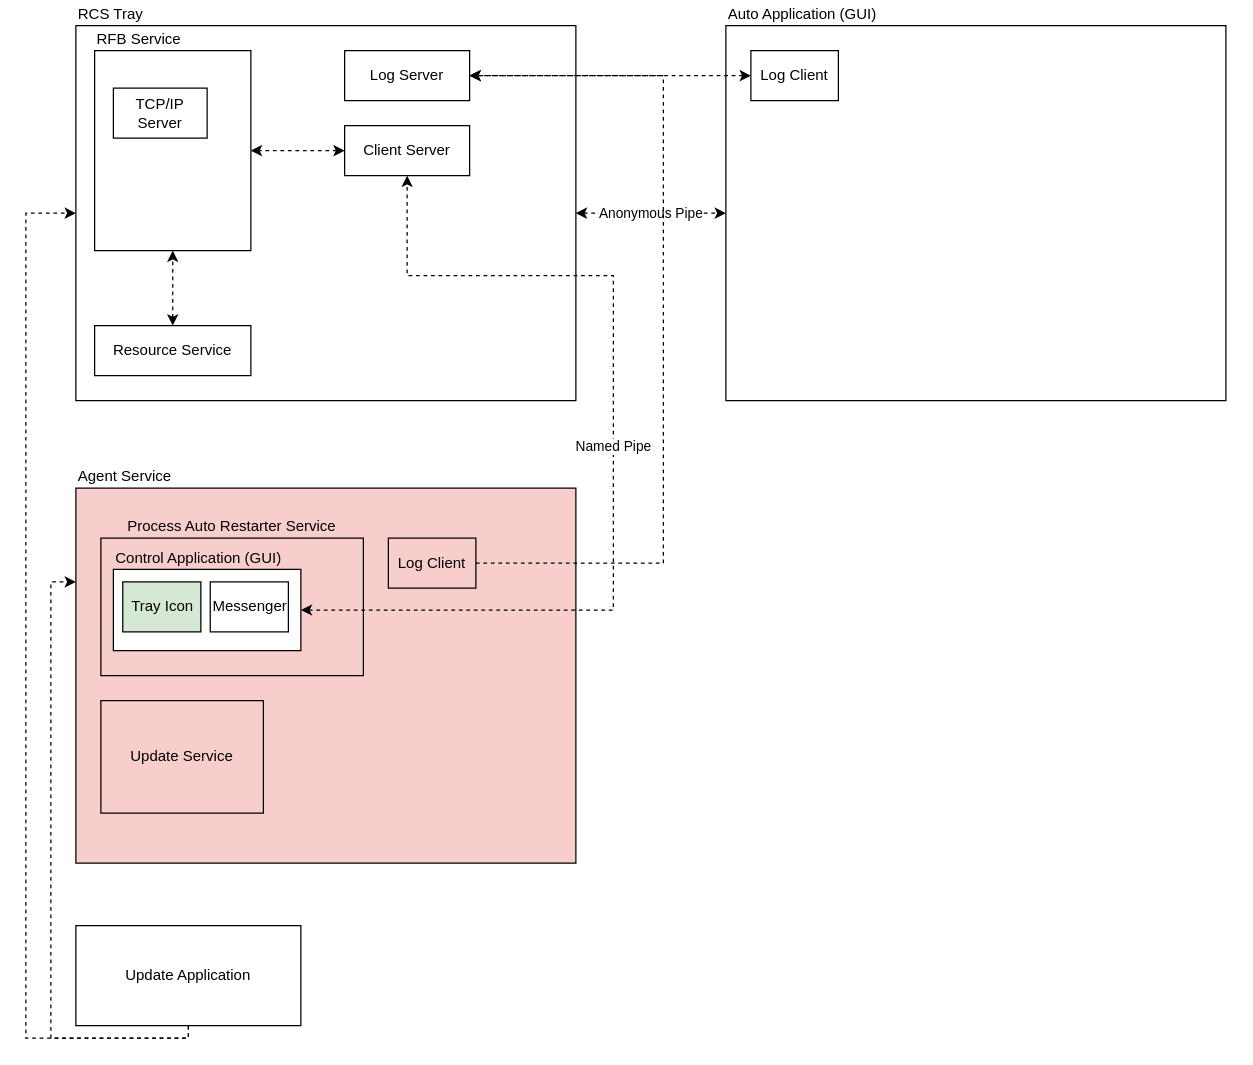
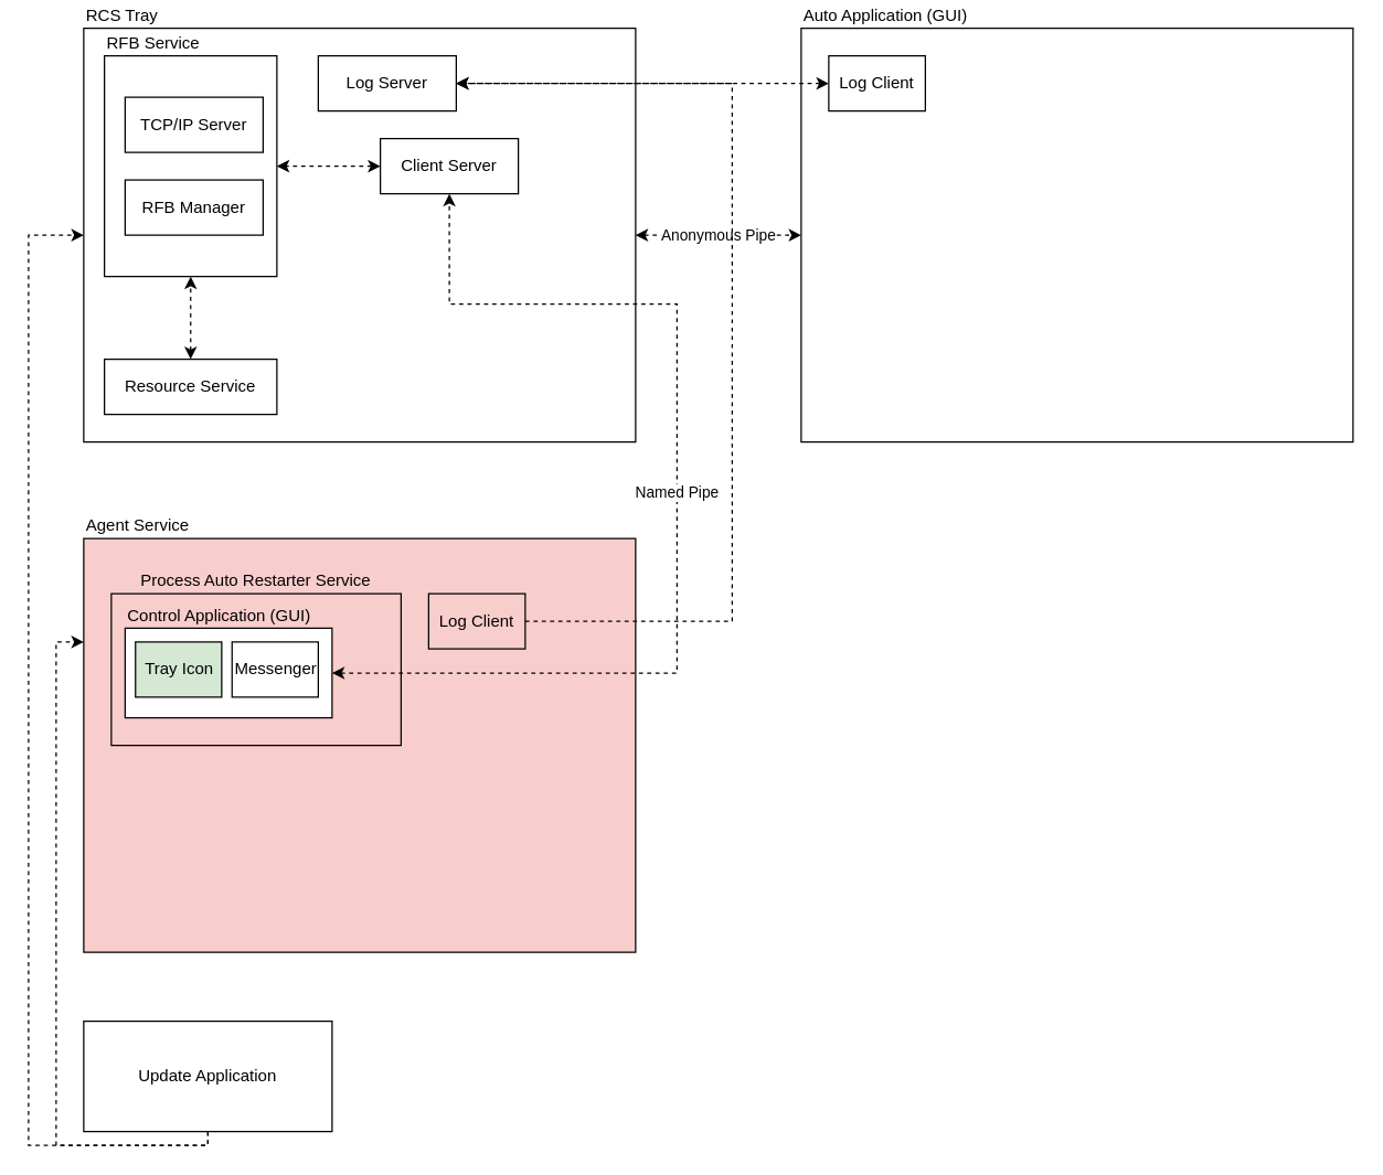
  <mxCell id="0" />
  <mxCell id="1" parent="0" />
  <mxCell id="2" value="RCS Tray" style="rounded=0;whiteSpace=wrap;html=1;labelPosition=center;verticalLabelPosition=top;align=left;verticalAlign=bottom;" vertex="1" parent="1"><mxGeometry x="60" y="20" width="400" height="300" as="geometry" /></mxCell>
  <mxCell id="3" value="Anonymous Pipe" style="edgeStyle=orthogonalEdgeStyle;rounded=0;orthogonalLoop=1;jettySize=auto;html=1;entryX=0;entryY=0.5;entryDx=0;entryDy=0;startArrow=classic;startFill=1;dashed=1;" edge="1" parent="1" source="2" target="4"><mxGeometry relative="1" as="geometry" /></mxCell>
  <mxCell id="4" value="Auto Application (GUI)" style="rounded=0;whiteSpace=wrap;html=1;labelPosition=center;verticalLabelPosition=top;align=left;verticalAlign=bottom;" vertex="1" parent="1"><mxGeometry x="580" y="20" width="400" height="300" as="geometry" /></mxCell>
  <mxCell id="5" value="Agent Service" style="rounded=0;whiteSpace=wrap;html=1;labelPosition=center;verticalLabelPosition=top;align=left;verticalAlign=bottom;fillColor=#f8cecc;" vertex="1" parent="1"><mxGeometry x="60" y="390" width="400" height="300" as="geometry" /></mxCell>
  <mxCell id="6" value="Process Auto Restarter Service" style="rounded=0;whiteSpace=wrap;html=1;labelPosition=center;verticalLabelPosition=top;align=center;verticalAlign=bottom;fillColor=none;" vertex="1" parent="1"><mxGeometry x="80" y="430" width="210" height="110" as="geometry" /></mxCell>
  <mxCell id="7" value="Control Application (GUI)" style="rounded=0;whiteSpace=wrap;html=1;labelPosition=center;verticalLabelPosition=top;align=left;verticalAlign=bottom;" vertex="1" parent="1"><mxGeometry x="90" y="455" width="150" height="65" as="geometry" /></mxCell>
- <mxCell id="8" value="Update Service" style="rounded=0;whiteSpace=wrap;html=1;labelPosition=center;verticalLabelPosition=middle;align=center;verticalAlign=middle;fillColor=none;" vertex="1" parent="1"><mxGeometry x="80" y="560" width="130" height="90" as="geometry" /></mxCell>
  <mxCell id="9" value="RFB Service" style="rounded=0;whiteSpace=wrap;html=1;labelPosition=center;verticalLabelPosition=top;align=left;verticalAlign=bottom;fillColor=none;" vertex="1" parent="1"><mxGeometry x="75" y="40" width="125" height="160" as="geometry" /></mxCell>
  <mxCell id="10" style="edgeStyle=orthogonalEdgeStyle;rounded=0;orthogonalLoop=1;jettySize=auto;html=1;entryX=0.5;entryY=1;entryDx=0;entryDy=0;dashed=1;startArrow=classic;startFill=1;" edge="1" parent="1" source="11" target="9"><mxGeometry relative="1" as="geometry" /></mxCell>
  <mxCell id="11" value="Resource Service" style="rounded=0;whiteSpace=wrap;html=1;labelPosition=center;verticalLabelPosition=middle;align=center;verticalAlign=middle;fillColor=none;" vertex="1" parent="1"><mxGeometry x="75" y="260" width="125" height="40" as="geometry" /></mxCell>
- <mxCell id="12" value="TCP/IP Server" style="rounded=0;whiteSpace=wrap;html=1;labelPosition=center;verticalLabelPosition=middle;align=center;verticalAlign=middle;fillColor=none;" vertex="1" parent="1"><mxGeometry x="90" y="70" width="75" height="40" as="geometry" /></mxCell>
- <mxCell id="14" value="Log Server" style="rounded=0;whiteSpace=wrap;html=1;labelPosition=center;verticalLabelPosition=middle;align=center;verticalAlign=middle;fillColor=none;" vertex="1" parent="1"><mxGeometry x="275" y="40" width="100" height="40" as="geometry" /></mxCell>
+ <mxCell id="12" value="TCP/IP Server" style="rounded=0;whiteSpace=wrap;html=1;labelPosition=center;verticalLabelPosition=middle;align=center;verticalAlign=middle;fillColor=none;" vertex="1" parent="1"><mxGeometry x="90" y="70" width="100" height="40" as="geometry" /></mxCell>
+ <mxCell id="13" value="RFB Manager" style="rounded=0;whiteSpace=wrap;html=1;labelPosition=center;verticalLabelPosition=middle;align=center;verticalAlign=middle;fillColor=none;" vertex="1" parent="1"><mxGeometry x="90" y="130" width="100" height="40" as="geometry" /></mxCell>
+ <mxCell id="14" value="Log Server" style="rounded=0;whiteSpace=wrap;html=1;labelPosition=center;verticalLabelPosition=middle;align=center;verticalAlign=middle;fillColor=none;" vertex="1" parent="1"><mxGeometry x="230" y="40" width="100" height="40" as="geometry" /></mxCell>
  <mxCell id="15" style="edgeStyle=orthogonalEdgeStyle;rounded=0;orthogonalLoop=1;jettySize=auto;html=1;entryX=1;entryY=0.5;entryDx=0;entryDy=0;startArrow=classic;startFill=1;dashed=1;" edge="1" parent="1" source="16" target="9"><mxGeometry relative="1" as="geometry" /></mxCell>
  <mxCell id="16" value="Client Server" style="rounded=0;whiteSpace=wrap;html=1;labelPosition=center;verticalLabelPosition=middle;align=center;verticalAlign=middle;fillColor=none;" vertex="1" parent="1"><mxGeometry x="275" y="100" width="100" height="40" as="geometry" /></mxCell>
  <mxCell id="17" value="Tray Icon" style="rounded=0;whiteSpace=wrap;html=1;fillColor=#d5e8d4;" vertex="1" parent="1"><mxGeometry x="97.5" y="465" width="62.5" height="40" as="geometry" /></mxCell>
  <mxCell id="18" value="Messenger" style="rounded=0;whiteSpace=wrap;html=1;" vertex="1" parent="1"><mxGeometry x="167.5" y="465" width="62.5" height="40" as="geometry" /></mxCell>
  <mxCell id="19" style="edgeStyle=orthogonalEdgeStyle;rounded=0;orthogonalLoop=1;jettySize=auto;html=1;entryX=0;entryY=0.25;entryDx=0;entryDy=0;dashed=1;" edge="1" parent="1" source="21" target="5"><mxGeometry relative="1" as="geometry"><Array as="points"><mxPoint x="40" y="830" /><mxPoint x="40" y="465" /></Array></mxGeometry></mxCell>
  <mxCell id="20" style="edgeStyle=orthogonalEdgeStyle;rounded=0;orthogonalLoop=1;jettySize=auto;html=1;entryX=0;entryY=0.5;entryDx=0;entryDy=0;dashed=1;" edge="1" parent="1" source="21" target="2"><mxGeometry relative="1" as="geometry"><Array as="points"><mxPoint y="830" x="20" /><mxPoint y="170" x="20" /></Array></mxGeometry></mxCell>
  <mxCell id="21" value="Update Application" style="rounded=0;whiteSpace=wrap;html=1;labelPosition=center;verticalLabelPosition=middle;align=center;verticalAlign=middle;" vertex="1" parent="1"><mxGeometry x="60" y="740" width="180" height="80" as="geometry" /></mxCell>
  <mxCell id="22" value="Named Pipe" style="edgeStyle=orthogonalEdgeStyle;rounded=0;orthogonalLoop=1;jettySize=auto;html=1;entryX=0.5;entryY=1;entryDx=0;entryDy=0;startArrow=classic;startFill=1;dashed=1;exitX=1;exitY=0.5;exitDx=0;exitDy=0;" edge="1" parent="1" source="7" target="16"><mxGeometry relative="1" as="geometry"><mxPoint x="240" y="488" as="sourcePoint" /><mxPoint x="325" y="140" as="targetPoint" /><Array as="points"><mxPoint x="490" y="488" /><mxPoint x="490" y="220" /><mxPoint x="325" y="220" /></Array></mxGeometry></mxCell>
  <mxCell id="23" style="edgeStyle=orthogonalEdgeStyle;rounded=0;orthogonalLoop=1;jettySize=auto;html=1;entryX=1;entryY=0.5;entryDx=0;entryDy=0;dashed=1;startArrow=classic;startFill=1;" edge="1" parent="1" source="24" target="14"><mxGeometry relative="1" as="geometry" /></mxCell>
  <mxCell id="24" value="Log Client" style="rounded=0;whiteSpace=wrap;html=1;labelPosition=center;verticalLabelPosition=middle;align=center;verticalAlign=middle;fillColor=none;" vertex="1" parent="1"><mxGeometry x="600" y="40" width="70" height="40" as="geometry" /></mxCell>
  <mxCell id="25" style="edgeStyle=orthogonalEdgeStyle;rounded=0;orthogonalLoop=1;jettySize=auto;html=1;entryX=1;entryY=0.5;entryDx=0;entryDy=0;dashed=1;" edge="1" parent="1" source="26" target="14"><mxGeometry relative="1" as="geometry"><Array as="points"><mxPoint x="530" y="450" /><mxPoint x="530" y="60" /></Array></mxGeometry></mxCell>
  <mxCell id="26" value="Log Client" style="rounded=0;whiteSpace=wrap;html=1;labelPosition=center;verticalLabelPosition=middle;align=center;verticalAlign=middle;fillColor=none;" vertex="1" parent="1"><mxGeometry x="310" y="430" width="70" height="40" as="geometry" /></mxCell>
